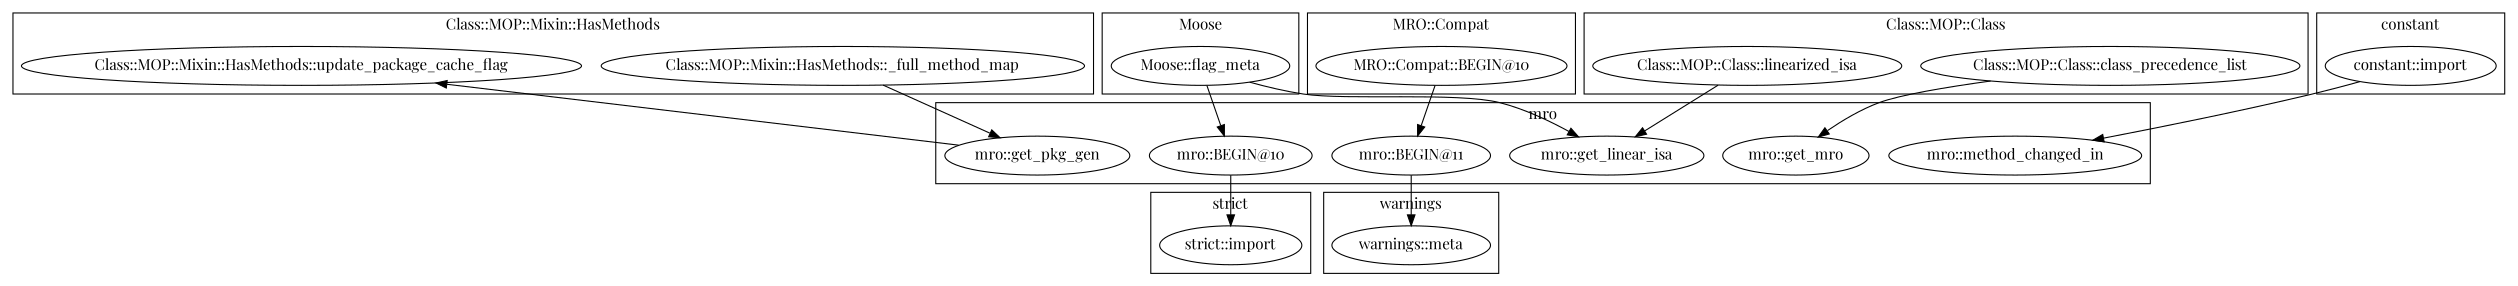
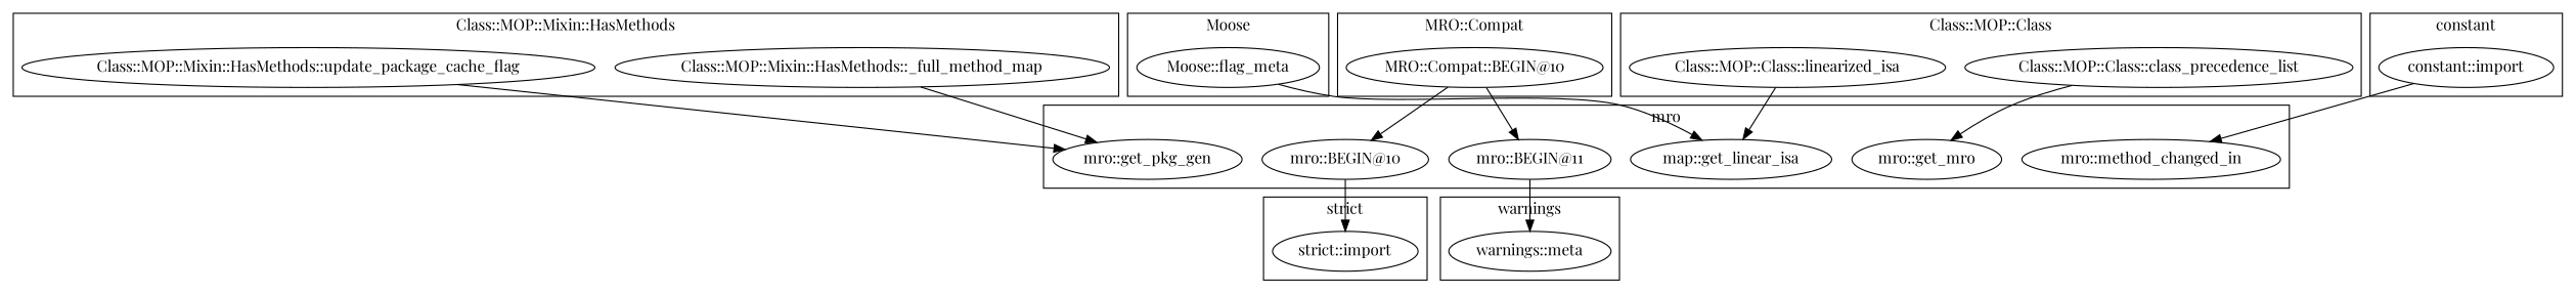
  digraph {
    fontname="Playfair Display"
    node [fontname="Playfair Display"]
    edge [fontname="Playfair Display"]
    "Class::MOP::Mixin::HasMethods::_full_method_map"
    "Class::MOP::Mixin::HasMethods::update_package_cache_flag"
    n3 [label="warnings::meta"]
    n4 [label="Moose::flag_meta"]
-   "mro::get_linear_isa"
+   "mro::get_linear_isa" [label="map::get_linear_isa"]
    "mro::BEGIN@10"
    "mro::method_changed_in"
    "mro::get_mro"
    "mro::BEGIN@11"
    "mro::get_pkg_gen"
    "MRO::Compat::BEGIN@10"
    "strict::import"
    "Class::MOP::Class::linearized_isa"
    "Class::MOP::Class::class_precedence_list"
    "constant::import"
    subgraph cluster_1 {
      label="Class::MOP::Mixin::HasMethods"
      "Class::MOP::Mixin::HasMethods::_full_method_map"
      "Class::MOP::Mixin::HasMethods::update_package_cache_flag"
    }
    subgraph cluster_2 {
      label=warnings
      n3
    }
    subgraph cluster_3 {
      label=Moose
      n4
    }
    subgraph cluster_4 {
      label=mro
      "mro::get_linear_isa"
      "mro::BEGIN@10"
      "mro::method_changed_in"
      "mro::get_mro"
      "mro::BEGIN@11"
      "mro::get_pkg_gen"
    }
    subgraph cluster_5 {
      label="MRO::Compat"
      "MRO::Compat::BEGIN@10"
    }
    subgraph cluster_6 {
      label="strict"
      "strict::import"
    }
    subgraph cluster_7 {
      label="Class::MOP::Class"
      "Class::MOP::Class::linearized_isa"
      "Class::MOP::Class::class_precedence_list"
    }
    subgraph cluster_8 {
      label=constant
      "constant::import"
    }
    "Class::MOP::Mixin::HasMethods::_full_method_map" -> "mro::get_pkg_gen"
-   "mro::get_pkg_gen" -> "Class::MOP::Mixin::HasMethods::update_package_cache_flag"
+   "Class::MOP::Mixin::HasMethods::update_package_cache_flag" -> "mro::get_pkg_gen"
    n4 -> "mro::get_linear_isa"
    "mro::BEGIN@10" -> "strict::import"
    "mro::BEGIN@11" -> n3
-   n4 -> "mro::BEGIN@10"
+   "MRO::Compat::BEGIN@10" -> "mro::BEGIN@10"
    "MRO::Compat::BEGIN@10" -> "mro::BEGIN@11"
    "Class::MOP::Class::linearized_isa" -> "mro::get_linear_isa"
    "Class::MOP::Class::class_precedence_list" -> "mro::get_mro"
    "constant::import" -> "mro::method_changed_in"
  }
